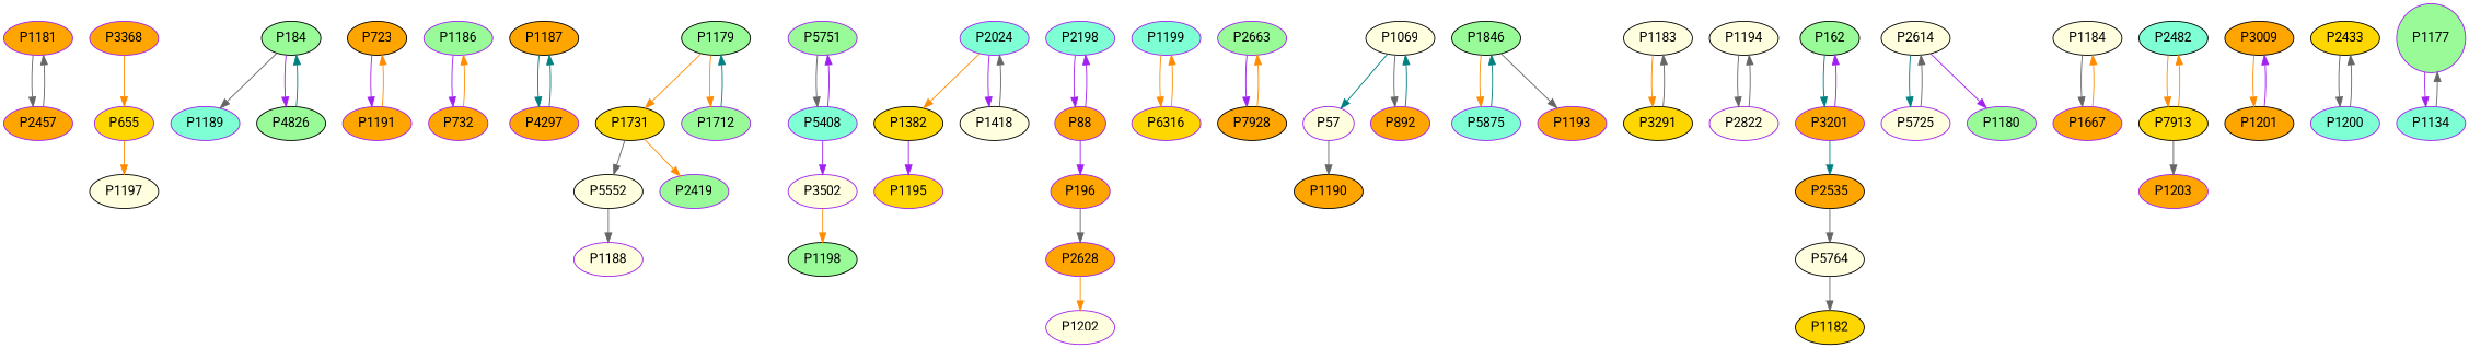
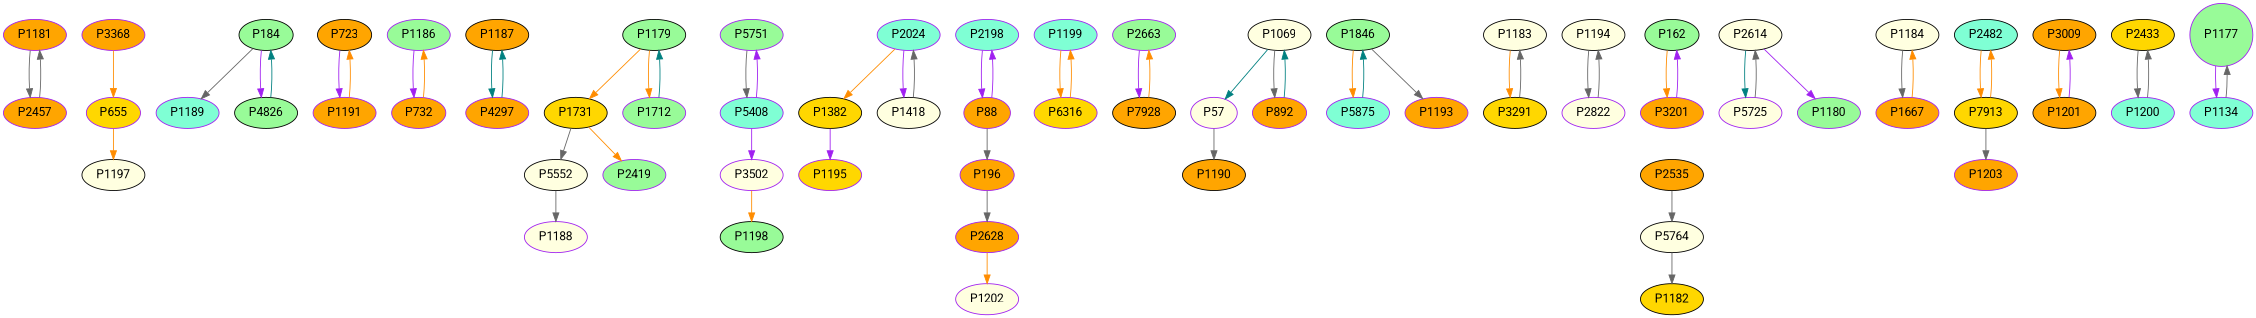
  digraph {
    fontname=Roboto
    node [color=purple fillcolor=orange fontname=Roboto style=filled]
    edge [color=gray40 fontname=Roboto]
    P1181
    P2457
    P655 [fillcolor=gold]
    P3368
    P1197 [color=black fillcolor=lightyellow]
    P184 [color=black fillcolor=palegreen]
    P1189 [fillcolor=aquamarine]
    P4826 [color=black fillcolor=palegreen]
    P723 [color=black]
    P1191
    P1186 [fillcolor=palegreen]
    P732
    P1187 [color=black]
    P4297
    P1731 [color=black fillcolor=gold]
    P5552 [color=black fillcolor=lightyellow]
    P2419 [fillcolor=palegreen]
    P1188 [fillcolor=lightyellow]
    P1179 [color=black fillcolor=palegreen]
    P1712 [fillcolor=palegreen]
    P5751 [fillcolor=palegreen]
    P5408 [fillcolor=aquamarine]
    P3502 [fillcolor=lightyellow]
    P1198 [color=black fillcolor=palegreen]
    P2024 [fillcolor=aquamarine]
    P1382 [color=black fillcolor=gold]
    P1418 [color=black fillcolor=lightyellow]
    P1195 [fillcolor=gold]
    P2198 [fillcolor=aquamarine]
    P88
    P196
    P2628
    P1199 [fillcolor=aquamarine]
    n34 [fillcolor=gold label=P6316]
    P2663 [fillcolor=palegreen]
    P7928 [color=black]
    P1069 [color=black fillcolor=lightyellow]
    P57 [fillcolor=lightyellow]
    P892
    P1190 [color=black]
    P1846 [color=black fillcolor=palegreen]
    P5875 [fillcolor=aquamarine]
    P1193
    P1183 [color=black fillcolor=lightyellow]
    P3291 [color=black fillcolor=gold]
    P1194 [color=black fillcolor=lightyellow]
    P2822 [fillcolor=lightyellow]
    P162 [color=black fillcolor=palegreen]
    P3201
    P2535 [color=black]
    P5764 [color=black fillcolor=lightyellow]
    P1182 [color=black fillcolor=gold]
    P1202 [fillcolor=lightyellow]
    P2614 [color=black fillcolor=lightyellow]
    P5725 [fillcolor=lightyellow]
    P1180 [fillcolor=palegreen]
    P1184 [color=black fillcolor=lightyellow]
    P1667
    P2482 [color=black fillcolor=aquamarine]
    P7913 [color=black fillcolor=gold]
    P1203
    P3009 [color=black]
    P1201 [color=black]
    P2433 [color=black fillcolor=gold]
    P1200 [fillcolor=aquamarine]
    P1177 [fillcolor=palegreen shape=circle]
    P1134 [fillcolor=aquamarine]
    P1181 -> P2457
    P2457 -> P1181
    P655 -> P1197 [color=darkorange]
    P3368 -> P655 [color=darkorange]
    P184 -> P1189
    P184 -> P4826 [color=purple]
    P4826 -> P184 [color=teal]
    P723 -> P1191 [color=purple]
    P1191 -> P723 [color=darkorange]
    P1186 -> P732 [color=purple]
    P732 -> P1186 [color=darkorange]
    P1187 -> P4297 [color=teal]
    P4297 -> P1187 [color=teal]
    P1731 -> P5552
    P1731 -> P2419 [color=darkorange]
    P5552 -> P1188
    P1179 -> P1731 [color=darkorange]
    P1179 -> P1712 [color=darkorange]
    P1712 -> P1179 [color=teal]
    P5751 -> P5408
    P5408 -> P5751 [color=purple]
    P5408 -> P3502 [color=purple]
    P3502 -> P1198 [color=darkorange]
    P2024 -> P1382 [color=darkorange]
    P2024 -> P1418 [color=purple]
    P1382 -> P1195 [color=purple]
    P1418 -> P2024
    P2198 -> P88 [color=purple]
    P88 -> P2198 [color=purple]
-   P88 -> P196 [color=purple]
+   P88 -> P196
    P196 -> P2628
    P2628 -> P1202 [color=darkorange]
    P1199 -> n34 [color=darkorange]
    n34 -> P1199 [color=darkorange]
    P2663 -> P7928 [color=purple]
    P7928 -> P2663 [color=darkorange]
    P1069 -> P57 [color=teal]
    P1069 -> P892
    P57 -> P1190
    P892 -> P1069 [color=teal]
    P1846 -> P5875 [color=darkorange]
    P1846 -> P1193
    P5875 -> P1846 [color=teal]
    P1183 -> P3291 [color=darkorange]
    P3291 -> P1183
    P1194 -> P2822
    P2822 -> P1194
-   P162 -> P3201 [color=teal]
+   P162 -> P3201 [color=darkorange]
    P3201 -> P162 [color=purple]
-   P3201 -> P2535 [color=teal]
    P2535 -> P5764
    P5764 -> P1182
    P2614 -> P5725 [color=teal]
    P2614 -> P1180 [color=purple]
    P5725 -> P2614
    P1184 -> P1667
    P1667 -> P1184 [color=darkorange]
    P2482 -> P7913 [color=darkorange]
    P7913 -> P2482 [color=darkorange]
    P7913 -> P1203
    P3009 -> P1201 [color=darkorange]
    P1201 -> P3009 [color=purple]
    P2433 -> P1200
    P1200 -> P2433
    P1177 -> P1134 [color=purple]
    P1134 -> P1177
  }
